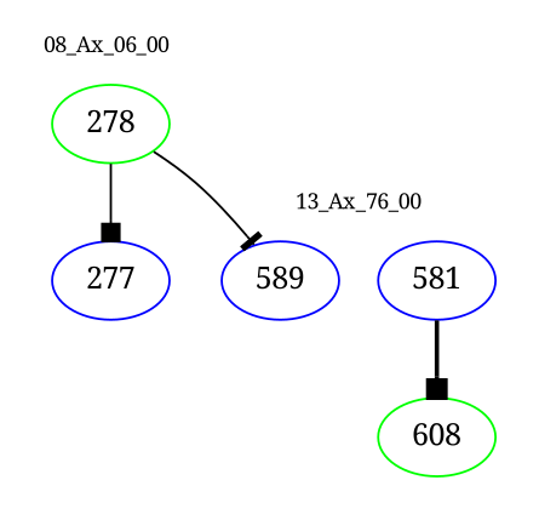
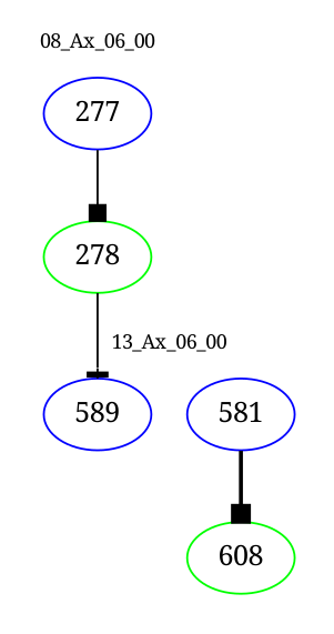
  digraph {
    fontname="Noto Serif"
    node [color=blue fontname="Noto Serif"]
    edge [arrowhead=box color=black fontname="Noto Serif" style=solid]
    n1 [label=581]
    n2 [label=589]
    n3 [color=green label=608]
    n4 [label=277]
    n5 [color=green label=278]
    subgraph cluster_1 {
      color=white
      fontsize=10
-     label="13_Ax_76_00"
+     label="13_Ax_06_00"
      n1
      n2
      n3
    }
    subgraph cluster_2 {
      color=white
      fontsize=10
      label="08_Ax_06_00"
      n4
      n5
    }
    n1 -> n3 [style=bold]
-   n5 -> n4
+   n4 -> n5
    n5 -> n2 [arrowhead=tee]
  }
